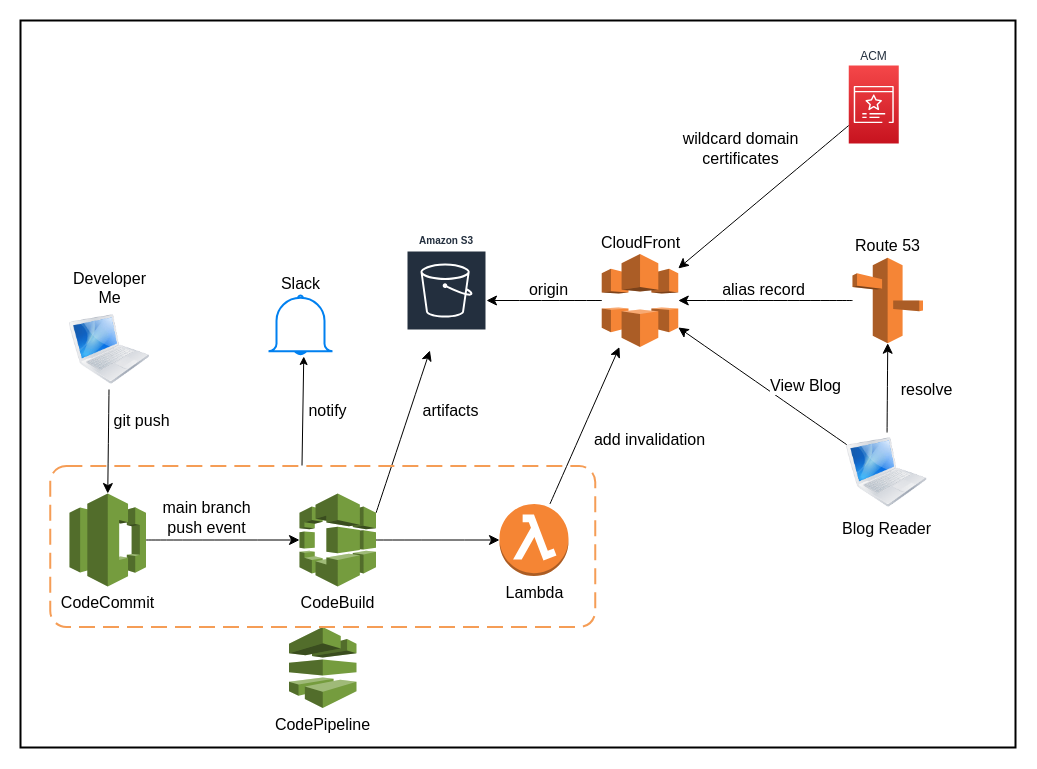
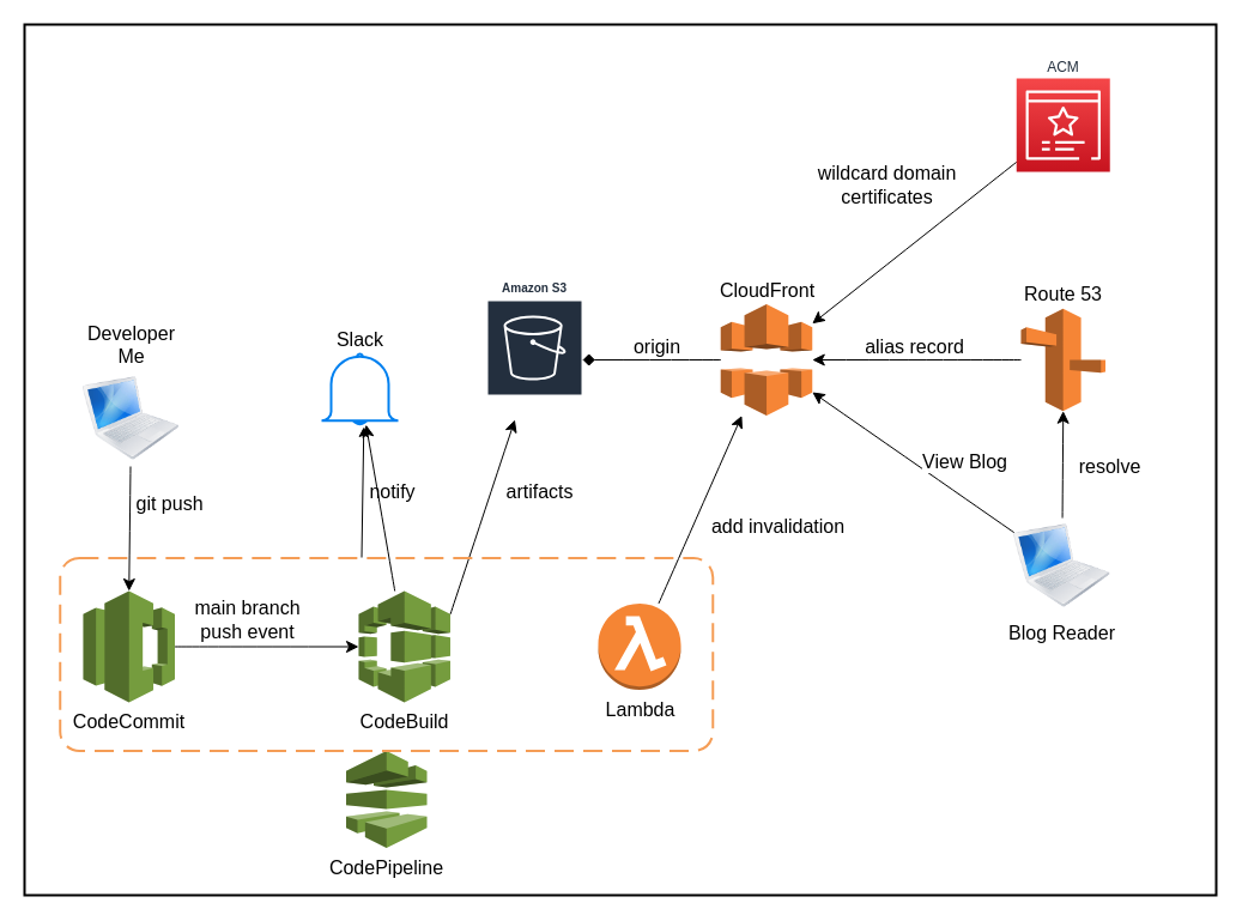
  <mxCell id="0" />
  <mxCell id="1" parent="0" />
  <mxCell id="2" value="" style="rounded=0;arcSize=10;dashed=0;fillColor=none;gradientColor=none;strokeWidth=2;fontSize=16;" parent="1" vertex="1"><mxGeometry x="20" y="20" width="995" height="727" as="geometry" /></mxCell>
  <mxCell id="3" style="rounded=0;orthogonalLoop=1;jettySize=auto;html=1;entryX=0.551;entryY=1.032;entryDx=0;entryDy=0;entryPerimeter=0;fontSize=16;" parent="1" target="34" edge="1"><mxGeometry relative="1" as="geometry"><mxPoint x="301.5" y="465" as="sourcePoint" /></mxGeometry></mxCell>
  <mxCell id="4" value="notify" style="edgeLabel;html=1;align=center;verticalAlign=middle;resizable=0;points=[];fontSize=16;" parent="3" vertex="1" connectable="0"><mxGeometry x="0.171" y="1" relative="1" as="geometry"><mxPoint x="25" y="9" as="offset" /></mxGeometry></mxCell>
  <mxCell id="5" style="edgeStyle=none;curved=1;rounded=0;orthogonalLoop=1;jettySize=auto;html=1;entryX=0;entryY=0.5;entryDx=0;entryDy=0;entryPerimeter=0;fontSize=12;startSize=8;endSize=8;" parent="1" source="7" target="12" edge="1"><mxGeometry relative="1" as="geometry" /></mxCell>
  <mxCell id="6" value="main branch&lt;br&gt;push event" style="edgeLabel;html=1;align=center;verticalAlign=middle;resizable=0;points=[];fontSize=16;" parent="5" vertex="1" connectable="0"><mxGeometry x="-0.592" y="3" relative="1" as="geometry"><mxPoint x="29" y="-20" as="offset" /></mxGeometry></mxCell>
  <mxCell id="7" value="CodeCommit" style="outlineConnect=0;dashed=0;verticalLabelPosition=bottom;verticalAlign=top;align=center;html=1;shape=mxgraph.aws3.codecommit;fillColor=#759C3E;gradientColor=none;fontSize=16;" parent="1" vertex="1"><mxGeometry x="69" y="493" width="76.5" height="93" as="geometry" /></mxCell>
  <mxCell id="8" style="edgeStyle=none;curved=1;rounded=0;orthogonalLoop=1;jettySize=auto;html=1;fontSize=12;startSize=8;endSize=8;exitX=1;exitY=0.21;exitDx=0;exitDy=0;exitPerimeter=0;" parent="1" source="12" target="13" edge="1"><mxGeometry relative="1" as="geometry"><mxPoint x="575.978" y="499" as="sourcePoint" /></mxGeometry></mxCell>
  <mxCell id="9" value="artifacts" style="edgeLabel;html=1;align=center;verticalAlign=middle;resizable=0;points=[];fontSize=16;" parent="8" vertex="1" connectable="0"><mxGeometry x="0.06" y="-3" relative="1" as="geometry"><mxPoint x="43" y="-18" as="offset" /></mxGeometry></mxCell>
  <mxCell id="10" value="CodePipeline" style="outlineConnect=0;dashed=0;verticalLabelPosition=bottom;verticalAlign=top;align=center;html=1;shape=mxgraph.aws3.codepipeline;fillColor=#759C3E;gradientColor=none;fontSize=16;labelPosition=center;" parent="1" vertex="1"><mxGeometry x="288.5" y="626.5" width="67.5" height="81" as="geometry" /></mxCell>
- <mxCell id="11" style="edgeStyle=none;curved=1;rounded=0;orthogonalLoop=1;jettySize=auto;html=1;entryX=0;entryY=0.5;entryDx=0;entryDy=0;entryPerimeter=0;fontSize=12;startSize=8;endSize=8;" parent="1" source="12" target="25" edge="1"><mxGeometry relative="1" as="geometry"><mxPoint x="511" y="539.5" as="targetPoint" /></mxGeometry></mxCell>
+ <mxCell id="11" style="edgeStyle=none;curved=1;rounded=0;orthogonalLoop=1;jettySize=auto;html=1;fontSize=12;startSize=8;endSize=8;" parent="1" source="12" target="34" edge="1"><mxGeometry relative="1" as="geometry"><mxPoint x="511" y="539.5" as="targetPoint" /></mxGeometry></mxCell>
  <mxCell id="12" value="CodeBuild" style="outlineConnect=0;dashed=0;verticalLabelPosition=bottom;verticalAlign=top;align=center;html=1;shape=mxgraph.aws3.codebuild;fillColor=#759C3E;gradientColor=none;fontSize=16;" parent="1" vertex="1"><mxGeometry x="299" y="493" width="76.5" height="93" as="geometry" /></mxCell>
  <mxCell id="13" value="Amazon S3" style="sketch=0;outlineConnect=0;fontColor=#232F3E;gradientColor=none;strokeColor=#ffffff;fillColor=#232F3E;dashed=0;verticalLabelPosition=top;verticalAlign=bottom;align=center;html=1;whiteSpace=wrap;fontSize=10;fontStyle=1;spacing=3;shape=mxgraph.aws4.productIcon;prIcon=mxgraph.aws4.s3;labelPosition=center;" parent="1" vertex="1"><mxGeometry x="406" y="250" width="80" height="100" as="geometry" /></mxCell>
  <mxCell id="14" style="edgeStyle=none;curved=1;rounded=0;orthogonalLoop=1;jettySize=auto;html=1;fontSize=12;startSize=8;endSize=8;" parent="1" source="16" target="19" edge="1"><mxGeometry relative="1" as="geometry" /></mxCell>
  <mxCell id="15" value="alias record" style="edgeLabel;html=1;align=center;verticalAlign=middle;resizable=0;points=[];fontSize=16;" parent="14" vertex="1" connectable="0"><mxGeometry x="0.333" y="-4" relative="1" as="geometry"><mxPoint x="26" y="-8" as="offset" /></mxGeometry></mxCell>
  <mxCell id="16" value="Route 53" style="outlineConnect=0;dashed=0;verticalLabelPosition=top;verticalAlign=bottom;align=center;html=1;shape=mxgraph.aws3.route_53;fillColor=#F58536;gradientColor=none;fontSize=16;labelPosition=center;" parent="1" vertex="1"><mxGeometry x="852" y="257.25" width="70.5" height="85.5" as="geometry" /></mxCell>
- <mxCell id="17" style="edgeStyle=none;curved=1;rounded=0;orthogonalLoop=1;jettySize=auto;html=1;fontSize=12;startSize=8;endSize=8;" parent="1" source="19" target="13" edge="1"><mxGeometry relative="1" as="geometry" /></mxCell>
+ <mxCell id="17" style="edgeStyle=none;curved=1;rounded=0;orthogonalLoop=1;jettySize=auto;html=1;fontSize=12;startSize=8;endSize=8;endArrow=diamond;" parent="1" source="19" target="13" edge="1"><mxGeometry relative="1" as="geometry" /></mxCell>
  <mxCell id="18" value="origin" style="edgeLabel;html=1;align=center;verticalAlign=middle;resizable=0;points=[];fontSize=16;" parent="17" vertex="1" connectable="0"><mxGeometry x="0.221" y="-1" relative="1" as="geometry"><mxPoint x="16" y="-11" as="offset" /></mxGeometry></mxCell>
  <mxCell id="19" value="CloudFront" style="outlineConnect=0;dashed=0;verticalLabelPosition=top;verticalAlign=bottom;align=center;html=1;shape=mxgraph.aws3.cloudfront;fillColor=#F58536;gradientColor=none;fontSize=16;labelPosition=center;" parent="1" vertex="1"><mxGeometry x="601.25" y="253.5" width="76.5" height="93" as="geometry" /></mxCell>
  <mxCell id="20" style="edgeStyle=none;curved=1;rounded=0;orthogonalLoop=1;jettySize=auto;html=1;entryX=0.5;entryY=0;entryDx=0;entryDy=0;entryPerimeter=0;fontSize=12;startSize=8;endSize=8;" parent="1" source="22" target="7" edge="1"><mxGeometry relative="1" as="geometry" /></mxCell>
  <mxCell id="21" value="git push" style="edgeLabel;html=1;align=center;verticalAlign=middle;resizable=0;points=[];fontSize=16;" parent="20" vertex="1" connectable="0"><mxGeometry x="-0.412" y="1" relative="1" as="geometry"><mxPoint x="31" y="-1" as="offset" /></mxGeometry></mxCell>
  <mxCell id="22" value="Developer&lt;br&gt;Me" style="image;html=1;image=img/lib/clip_art/computers/MacBook_128x128.png;fontSize=16;labelPosition=center;verticalLabelPosition=top;align=center;verticalAlign=bottom;" parent="1" vertex="1"><mxGeometry x="69" y="309" width="80" height="80" as="geometry" /></mxCell>
  <mxCell id="23" style="edgeStyle=none;curved=1;rounded=0;orthogonalLoop=1;jettySize=auto;html=1;fontSize=12;startSize=8;endSize=8;" parent="1" source="25" target="19" edge="1"><mxGeometry relative="1" as="geometry" /></mxCell>
  <mxCell id="24" value="add invalidation" style="edgeLabel;html=1;align=center;verticalAlign=middle;resizable=0;points=[];fontSize=16;" parent="23" vertex="1" connectable="0"><mxGeometry x="-0.47" y="1" relative="1" as="geometry"><mxPoint x="82" y="-23" as="offset" /></mxGeometry></mxCell>
  <mxCell id="25" value="Lambda" style="outlineConnect=0;dashed=0;verticalLabelPosition=bottom;verticalAlign=top;align=center;html=1;shape=mxgraph.aws3.lambda_function;fillColor=#F58534;gradientColor=none;fontSize=16;" parent="1" vertex="1"><mxGeometry x="499" y="503.5" width="69" height="72" as="geometry" /></mxCell>
  <mxCell id="26" style="edgeStyle=none;curved=1;rounded=0;orthogonalLoop=1;jettySize=auto;html=1;entryX=0.5;entryY=1;entryDx=0;entryDy=0;entryPerimeter=0;fontSize=12;startSize=8;endSize=8;" parent="1" source="30" target="16" edge="1"><mxGeometry relative="1" as="geometry" /></mxCell>
  <mxCell id="27" value="resolve" style="edgeLabel;html=1;align=center;verticalAlign=middle;resizable=0;points=[];fontSize=16;" parent="26" vertex="1" connectable="0"><mxGeometry x="0.019" y="-1" relative="1" as="geometry"><mxPoint x="38" y="1" as="offset" /></mxGeometry></mxCell>
  <mxCell id="28" style="edgeStyle=none;curved=1;rounded=0;orthogonalLoop=1;jettySize=auto;html=1;entryX=1;entryY=0.79;entryDx=0;entryDy=0;entryPerimeter=0;fontSize=12;startSize=8;endSize=8;" parent="1" source="30" target="19" edge="1"><mxGeometry relative="1" as="geometry" /></mxCell>
  <mxCell id="29" value="View Blog" style="edgeLabel;html=1;align=center;verticalAlign=middle;resizable=0;points=[];fontSize=16;" parent="28" vertex="1" connectable="0"><mxGeometry x="0.28" y="-3" relative="1" as="geometry"><mxPoint x="64" y="18" as="offset" /></mxGeometry></mxCell>
  <mxCell id="30" value="Blog Reader" style="image;html=1;image=img/lib/clip_art/computers/MacBook_128x128.png;fontSize=16;" parent="1" vertex="1"><mxGeometry x="846.25" y="432" width="80" height="80" as="geometry" /></mxCell>
  <mxCell id="31" style="edgeStyle=none;curved=1;rounded=0;orthogonalLoop=1;jettySize=auto;html=1;fontSize=12;startSize=8;endSize=8;" parent="1" source="33" target="19" edge="1"><mxGeometry relative="1" as="geometry" /></mxCell>
  <mxCell id="32" value="wildcard domain &lt;br&gt;certificates" style="edgeLabel;html=1;align=center;verticalAlign=middle;resizable=0;points=[];fontSize=16;" parent="31" vertex="1" connectable="0"><mxGeometry x="-0.039" relative="1" as="geometry"><mxPoint x="-27" y="-46" as="offset" /></mxGeometry></mxCell>
- <mxCell id="33" value="ACM" style="sketch=0;points=[[0,0,0],[0.25,0,0],[0.5,0,0],[0.75,0,0],[1,0,0],[0,1,0],[0.25,1,0],[0.5,1,0],[0.75,1,0],[1,1,0],[0,0.25,0],[0,0.5,0],[0,0.75,0],[1,0.25,0],[1,0.5,0],[1,0.75,0]];outlineConnect=0;fontColor=#232F3E;gradientColor=#F54749;gradientDirection=north;fillColor=#C7131F;strokeColor=#ffffff;dashed=0;verticalLabelPosition=top;verticalAlign=bottom;align=center;html=1;fontSize=12;fontStyle=0;aspect=fixed;shape=mxgraph.aws4.resourceIcon;resIcon=mxgraph.aws4.certificate_manager_3;labelPosition=center;" parent="1" vertex="1"><mxGeometry x="848.25" y="65" width="50" height="78" as="geometry" /></mxCell>
+ <mxCell id="33" value="ACM" style="sketch=0;points=[[0,0,0],[0.25,0,0],[0.5,0,0],[0.75,0,0],[1,0,0],[0,1,0],[0.25,1,0],[0.5,1,0],[0.75,1,0],[1,1,0],[0,0.25,0],[0,0.5,0],[0,0.75,0],[1,0.25,0],[1,0.5,0],[1,0.75,0]];outlineConnect=0;fontColor=#232F3E;gradientColor=#F54749;gradientDirection=north;fillColor=#C7131F;strokeColor=#ffffff;dashed=0;verticalLabelPosition=top;verticalAlign=bottom;align=center;html=1;fontSize=12;fontStyle=0;aspect=fixed;shape=mxgraph.aws4.resourceIcon;resIcon=mxgraph.aws4.certificate_manager_3;labelPosition=center;" parent="1" vertex="1"><mxGeometry x="848.25" y="65" width="78" height="78" as="geometry" /></mxCell>
  <mxCell id="34" value="Slack" style="html=1;verticalLabelPosition=top;align=center;labelBackgroundColor=#ffffff;verticalAlign=bottom;strokeWidth=2;strokeColor=#0080F0;shadow=0;dashed=0;shape=mxgraph.ios7.icons.bell;rounded=0;fontSize=16;labelPosition=center;" parent="1" vertex="1"><mxGeometry x="268" y="295" width="64" height="59.1" as="geometry" /></mxCell>
  <mxCell id="35" value="" style="rounded=1;arcSize=10;dashed=1;strokeColor=#F59D56;fillColor=none;gradientColor=none;dashPattern=8 4;strokeWidth=2;fontSize=16;" vertex="1" parent="1"><mxGeometry x="49.75" y="465.5" width="545" height="161" as="geometry" /></mxCell>
